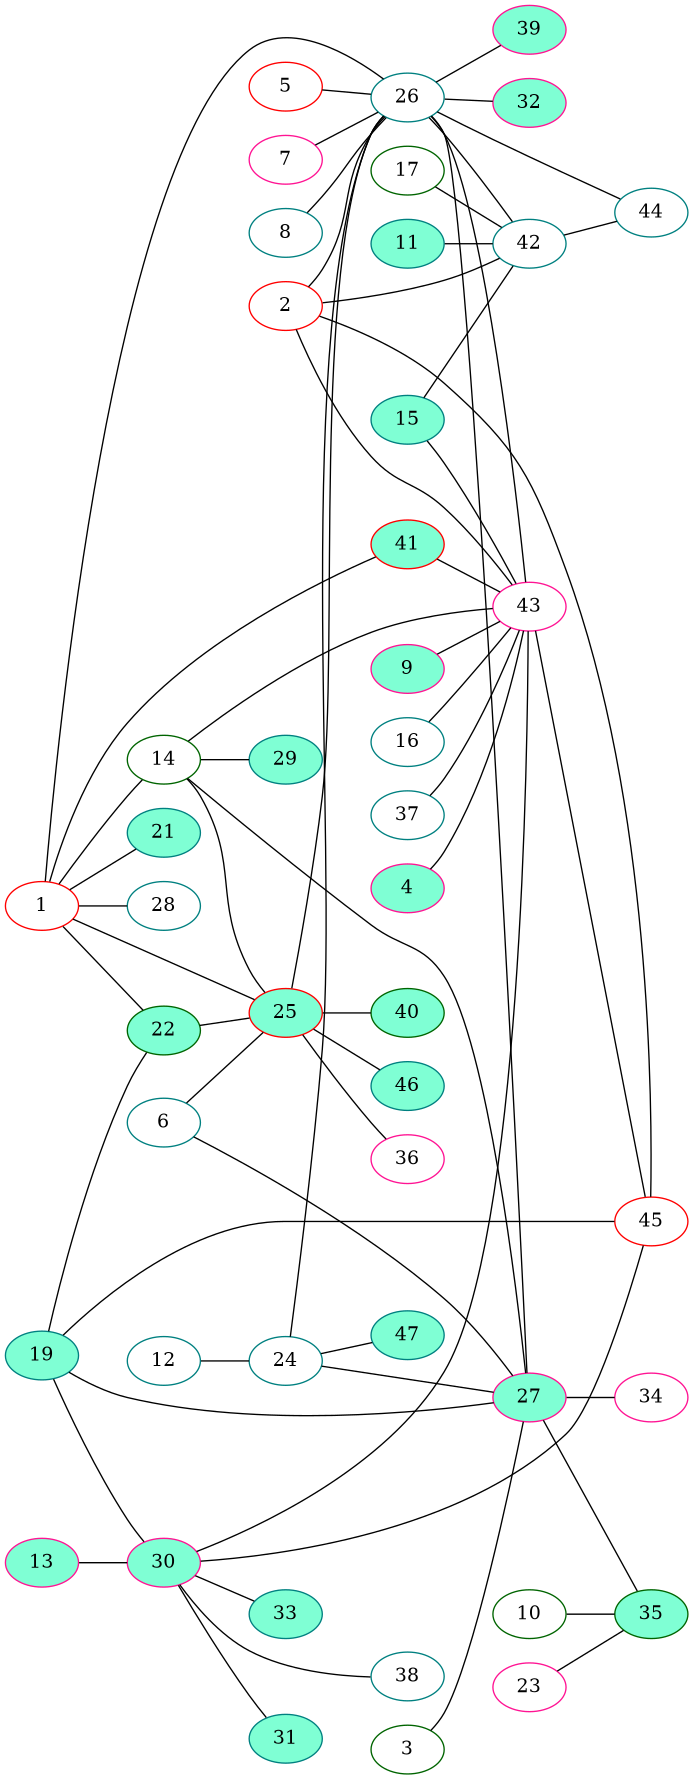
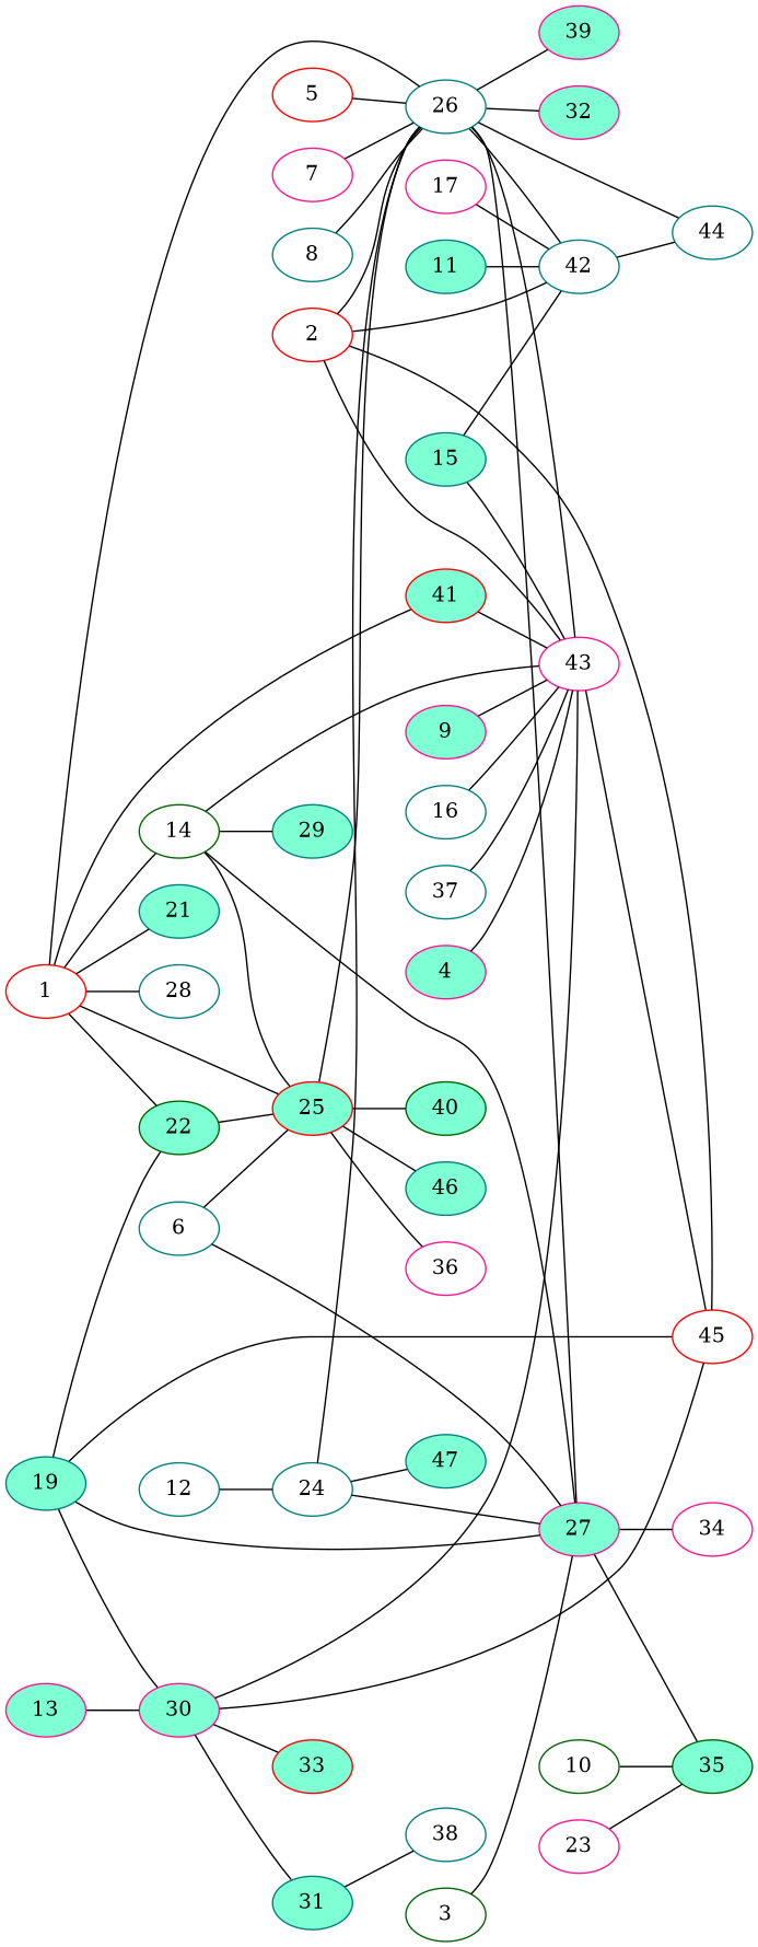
  graph {
    rankdir=LR
    node [color=teal fillcolor=white style=filled]
    edge [weight=1.0]
    1 [color=red]
    14 [color=darkgreen]
    21 [fillcolor=aquamarine]
    22 [color=darkgreen fillcolor=aquamarine]
    25 [color=red fillcolor=aquamarine]
    26
    28
    41 [color=red fillcolor=aquamarine]
    43 [color=deeppink]
    27 [color=deeppink fillcolor=aquamarine]
    29 [fillcolor=aquamarine]
    36 [color=deeppink]
    40 [color=darkgreen fillcolor=aquamarine]
    46 [fillcolor=aquamarine]
    42
    32 [color=deeppink fillcolor=aquamarine]
    39 [color=deeppink fillcolor=aquamarine]
    44
    45 [color=red]
    2 [color=red]
    3 [color=darkgreen]
    35 [color=darkgreen fillcolor=aquamarine]
    34 [color=deeppink]
    4 [color=deeppink fillcolor=aquamarine]
    5 [color=red]
    6
    7 [color=deeppink]
    8
    9 [color=deeppink fillcolor=aquamarine]
    10 [color=darkgreen]
    11 [fillcolor=aquamarine]
    12
    24
    47 [fillcolor=aquamarine]
    13 [color=deeppink fillcolor=aquamarine]
    30 [color=deeppink fillcolor=aquamarine]
    31 [fillcolor=aquamarine]
-   33 [fillcolor=aquamarine]
+   33 [color=red fillcolor=aquamarine]
    38
    15 [fillcolor=aquamarine]
    16
-   17 [color=darkgreen]
+   17 [color=deeppink]
    19 [fillcolor=aquamarine]
    23 [color=deeppink]
    37
    1 -- 14
    1 -- 21
    1 -- 22 [weight=2.0]
    1 -- 25 [weight=2.0]
    1 -- 26
    1 -- 28
    1 -- 41
    14 -- 25
    14 -- 43 [weight=2.0]
    14 -- 27
    14 -- 29
    22 -- 25
    25 -- 26
    25 -- 36
    25 -- 40
    25 -- 46
    26 -- 43
    26 -- 27 [weight=2.0]
    26 -- 42
    26 -- 32
    26 -- 39
    26 -- 44
    41 -- 43 [weight=2.0]
    43 -- 45
    27 -- 35
    27 -- 34
    42 -- 44
    2 -- 26 [weight=2.0]
    2 -- 43
    2 -- 42 [weight=2.0]
    2 -- 45
    3 -- 27
    4 -- 43
    5 -- 26
    6 -- 25
    6 -- 27
    7 -- 26
    8 -- 26
    9 -- 43
    10 -- 35
    11 -- 42
    12 -- 24
    24 -- 26
    24 -- 27 [weight=2.0]
    24 -- 47
    13 -- 30
    30 -- 43
    30 -- 45
    30 -- 31
    30 -- 33
-   30 -- 38
+   31 -- 38
    15 -- 43
    15 -- 42
    16 -- 43
    17 -- 42
    19 -- 22
    19 -- 27
    19 -- 45 [weight=2.0]
    19 -- 30 [weight=2.0]
    23 -- 35
    37 -- 43
  }
